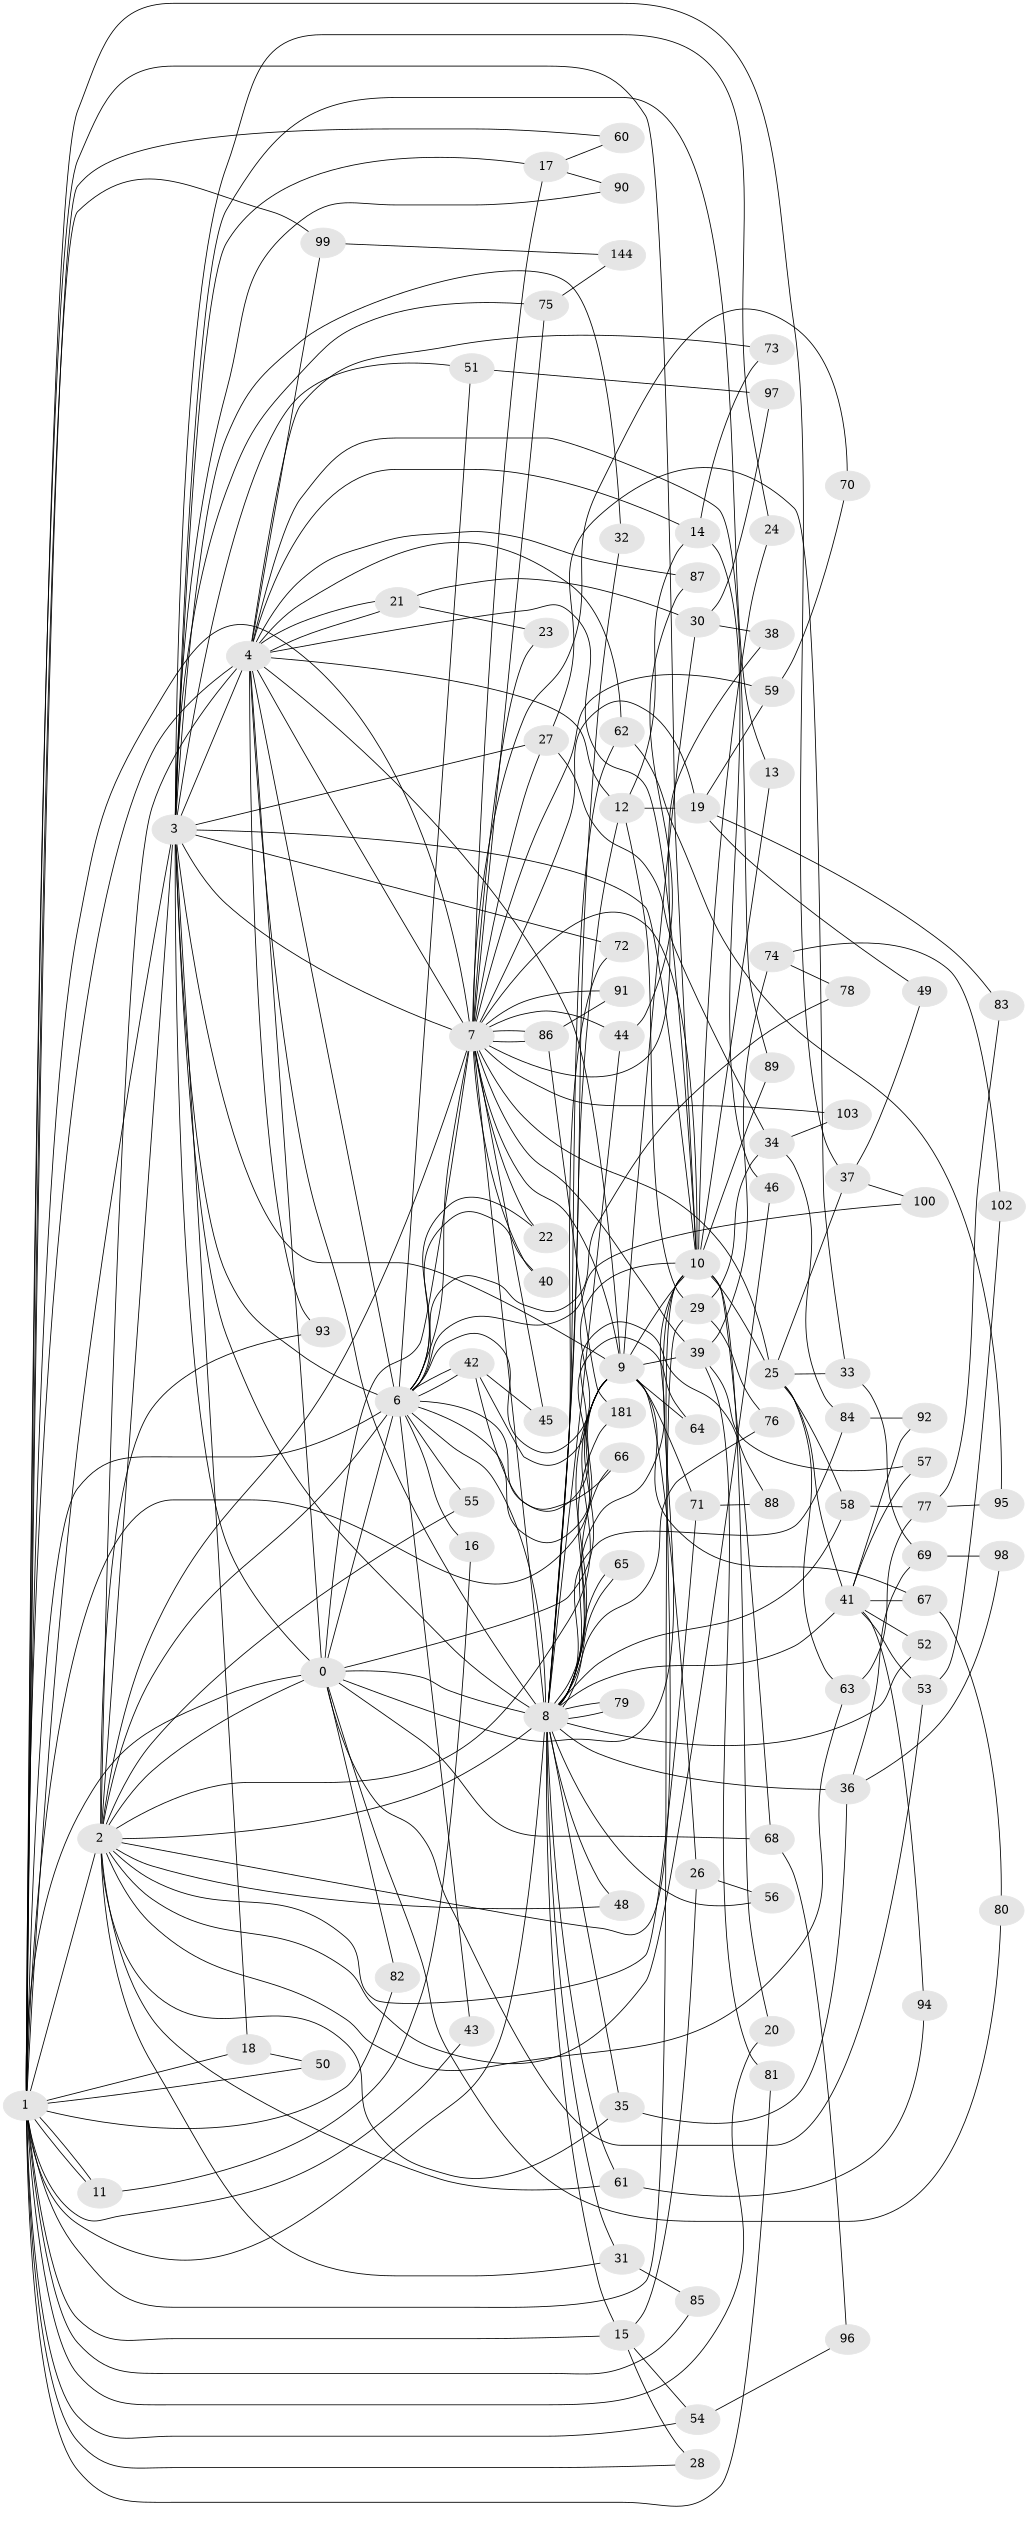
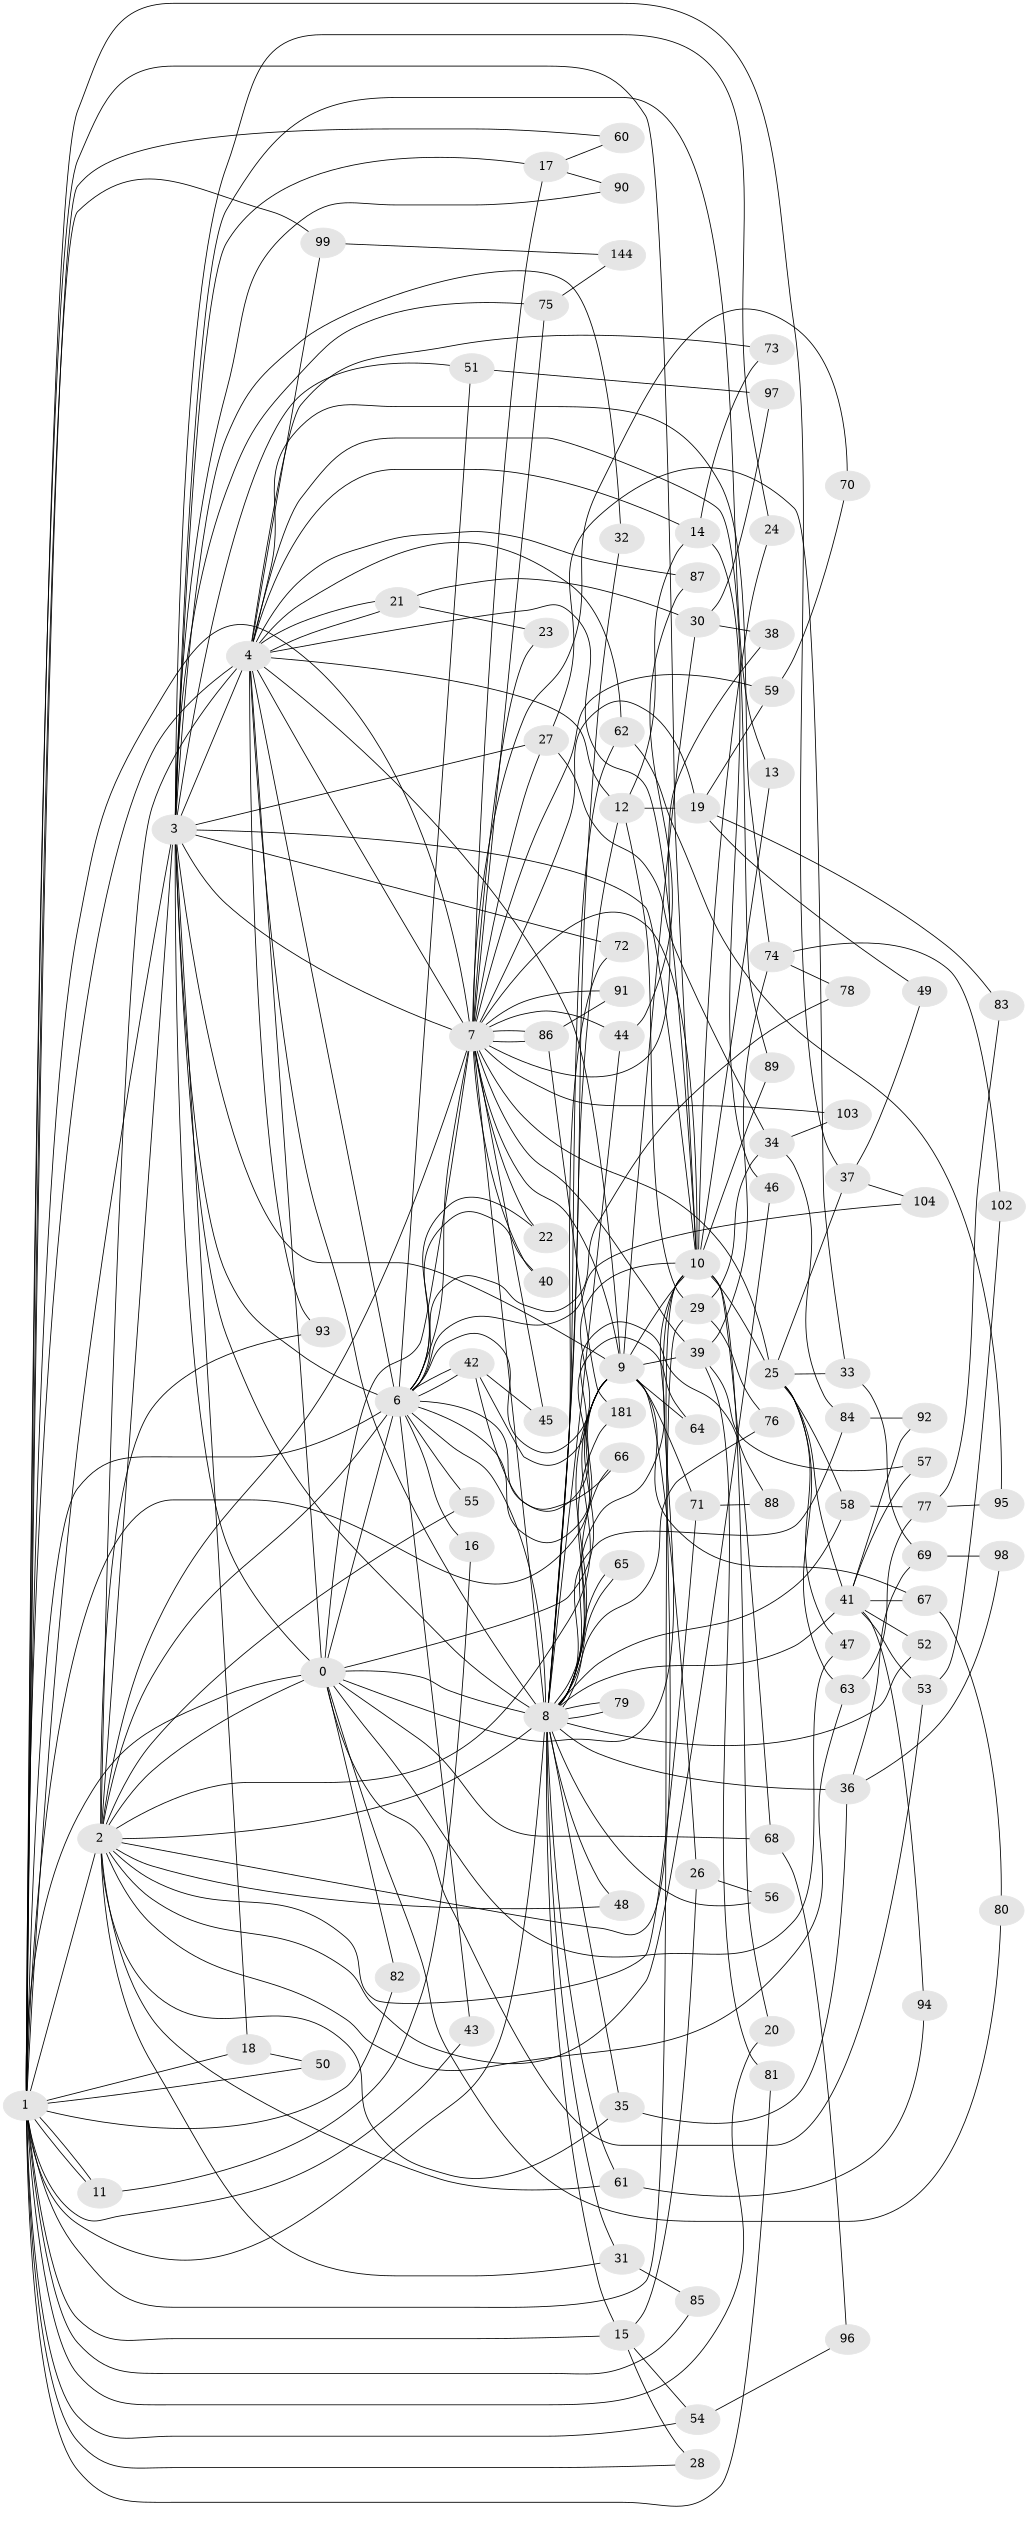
  graph {
    rankdir=LR
    node [color=gray90 style=filled]
    1
    2
    3
    4
    n5 [label=0]
    6
    7
    8
    9
    10
    11
    15
    18
    20
    28
    29
    37
    43
    50
    54
    60
    81
    82
    85
    99
    31
    35
    46
    48
    55
    61
    63
    71
    93
    13
    17
    24
    27
    32
    51
    72
    75
    90
    12
    14
    21
    62
    73
    74
    87
    89
+   47
    53
    68
    80
    16
    22
    40
    42
    64
    78
-   100
+   100 [label=104]
    19
    23
    25
    38
    39
    44
    45
    59
    70
    86
    91
    103
    36
    41
    52
    56
    58
    65
    66
    76
    79
    84
    n85 [label=181]
    26
    30
    67
    34
    49
    96
    n92 [label=144]
    94
    77
    88
    33
    97
    95
    102
    83
    57
    69
    98
    92
    1 -- 2
    1 -- 3
    1 -- 4
    1 -- n5
    1 -- 6
    1 -- 7
    1 -- 8
    1 -- 9
    1 -- 10
    1 -- 11
    1 -- 11
    1 -- 15
    1 -- 18
    1 -- 20
    1 -- 28
    1 -- 29
    1 -- 37
    1 -- 43
    1 -- 50
    1 -- 54
    1 -- 60
    1 -- 81
    1 -- 82
    1 -- 85
    1 -- 99
    2 -- 3
    2 -- 4
    2 -- n5
    2 -- 6
    2 -- 7
    2 -- 8
    2 -- 9
    2 -- 10
    2 -- 31
    2 -- 35
    2 -- 46
    2 -- 48
    2 -- 55
    2 -- 61
    2 -- 63
    2 -- 71
    2 -- 93
    3 -- 4
    3 -- n5
    3 -- 6
    3 -- 7
    3 -- 8
    3 -- 9
    3 -- 10
    3 -- 18
    3 -- 13
    3 -- 17
    3 -- 24
    3 -- 27
    3 -- 32
    3 -- 51
    3 -- 72
    3 -- 75
    3 -- 90
    4 -- n5
    4 -- 6
    4 -- 7
    4 -- 8
    4 -- 9
    4 -- 10
    4 -- 99
    4 -- 93
    4 -- 12
    4 -- 14
    4 -- 21
    4 -- 21
    4 -- 62
    4 -- 73
+   4 -- 74
    4 -- 87
    4 -- 89
    n5 -- 6
    n5 -- 7
    n5 -- 8
    n5 -- 9
    n5 -- 10
    n5 -- 82
+   n5 -- 47
    n5 -- 53
    n5 -- 68
    n5 -- 80
    6 -- 7
    6 -- 8
    6 -- 9
    6 -- 10
    6 -- 43
    6 -- 55
    6 -- 51
    6 -- 16
    6 -- 22
    6 -- 40
    6 -- 42
    6 -- 42
    6 -- 64
    6 -- 78
    6 -- 100
    7 -- 8
    7 -- 9
    7 -- 10
    7 -- 17
    7 -- 27
    7 -- 75
    7 -- 22
    7 -- 40
    7 -- 19
    7 -- 23
    7 -- 25
    7 -- 38
    7 -- 39
    7 -- 44
    7 -- 45
    7 -- 59
    7 -- 70
    7 -- 86
    7 -- 86
    7 -- 91
    7 -- 103
    8 -- 9
    8 -- 10
    8 -- 15
    8 -- 31
    8 -- 35
    8 -- 48
    8 -- 61
    8 -- 32
    8 -- 72
    8 -- 12
    8 -- 62
    8 -- 44
    8 -- 36
    8 -- 41
    8 -- 52
    8 -- 56
    8 -- 58
    8 -- 65
    8 -- 65
    8 -- 66
    8 -- 76
    8 -- 79
    8 -- 79
    8 -- 84
    8 -- n85
    9 -- 10
    9 -- 71
    9 -- 64
    9 -- 39
    9 -- 26
    9 -- 30
    9 -- 67
    10 -- 20
    10 -- 13
    10 -- 24
    10 -- 89
    10 -- 68
    10 -- 25
    11 -- 16
    15 -- 28
    15 -- 54
    15 -- 26
    18 -- 50
    29 -- 76
    29 -- 34
    37 -- 100
    37 -- 49
    54 -- 96
    99 -- n92
    31 -- 85
    35 -- 36
    61 -- 94
    63 -- 77
    71 -- 88
    17 -- 60
    17 -- 90
    27 -- 34
    27 -- 33
    51 -- 97
    75 -- n92
    12 -- 29
    12 -- 14
    12 -- 19
    14 -- 46
    14 -- 73
    21 -- 23
    21 -- 30
    62 -- 95
    74 -- 78
    74 -- 102
    53 -- 102
    68 -- 96
    42 -- 45
    42 -- 66
    42 -- 88
    19 -- 59
    19 -- 49
    19 -- 83
    25 -- 37
    25 -- 63
+   25 -- 47
    25 -- 41
    25 -- 58
    25 -- 33
    39 -- 81
    39 -- 74
    39 -- 57
    44 -- 87
    59 -- 70
    86 -- 91
    86 -- n85
    36 -- 69
    36 -- 98
    41 -- 53
    41 -- 52
    41 -- 67
    41 -- 94
    41 -- 57
    41 -- 92
    58 -- 77
    84 -- 92
    26 -- 56
    30 -- 38
    30 -- 97
    67 -- 80
    34 -- 103
    34 -- 84
    77 -- 95
    77 -- 83
    33 -- 69
    69 -- 98
  }
